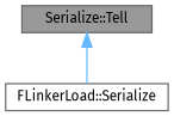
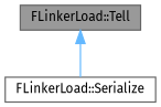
  digraph {
    rankdir=TB
    fontname="Fira Sans"
    node [fontname="Fira Sans" fontsize=10 shape=box style=filled]
-   n1 [color=gray40 fillcolor=grey60 fontcolor=black height=0.2 label="Serialize::Tell" width=0.4]
+   n1 [color=gray40 fillcolor=grey60 fontcolor=black height=0.2 label="FLinkerLoad::Tell" width=0.4]
    n2 [color=grey40 fillcolor=white height=0.2 label="FLinkerLoad::Serialize" width=0.4]
    n1 -> n2 [color=steelblue1 dir=back fontname="Fira Sans" fontsize=10 labelfontname=Helvetica labelfontsize=10 style=solid]
  }
